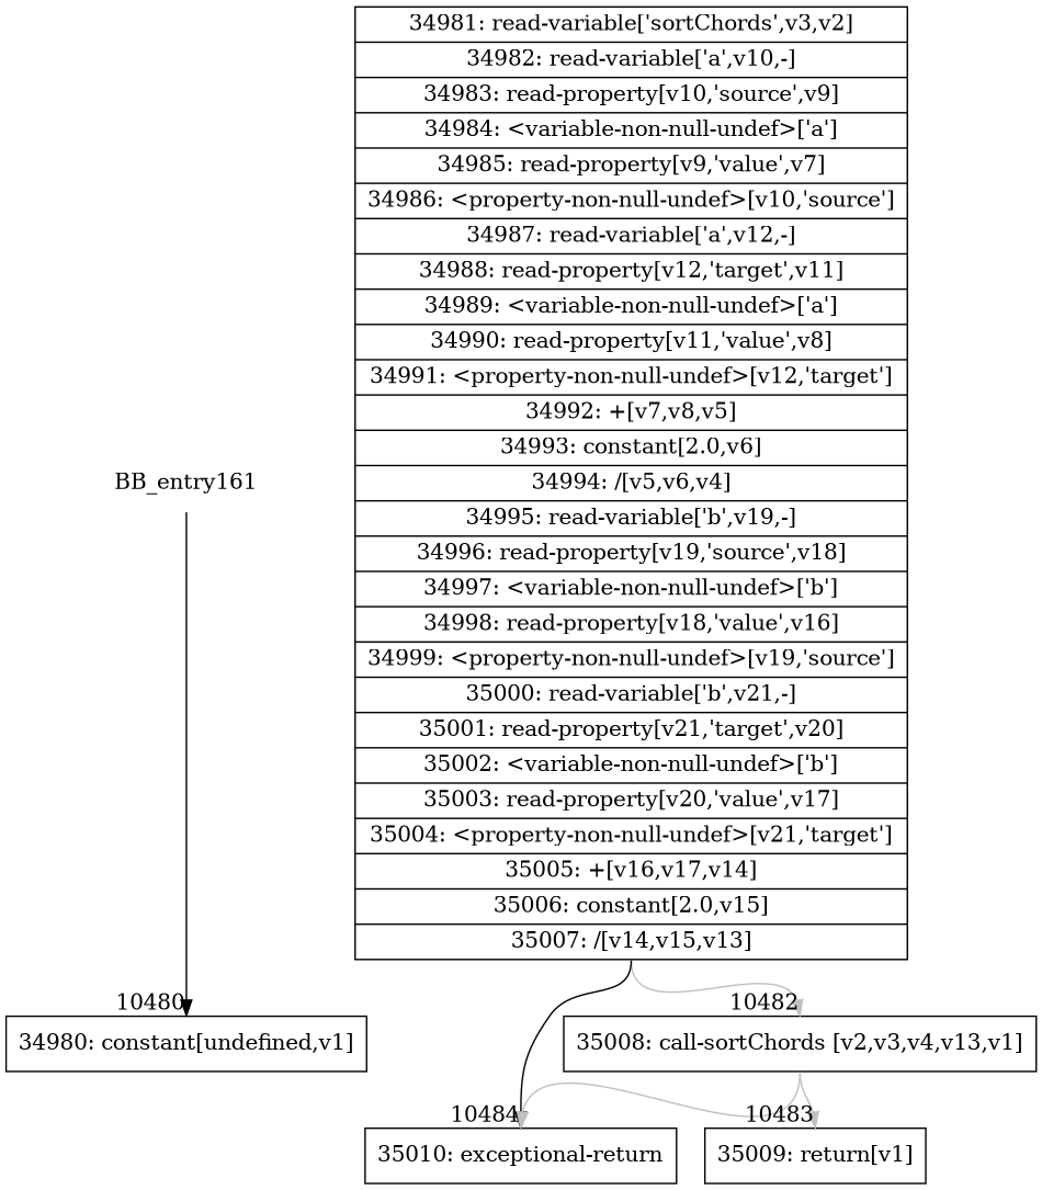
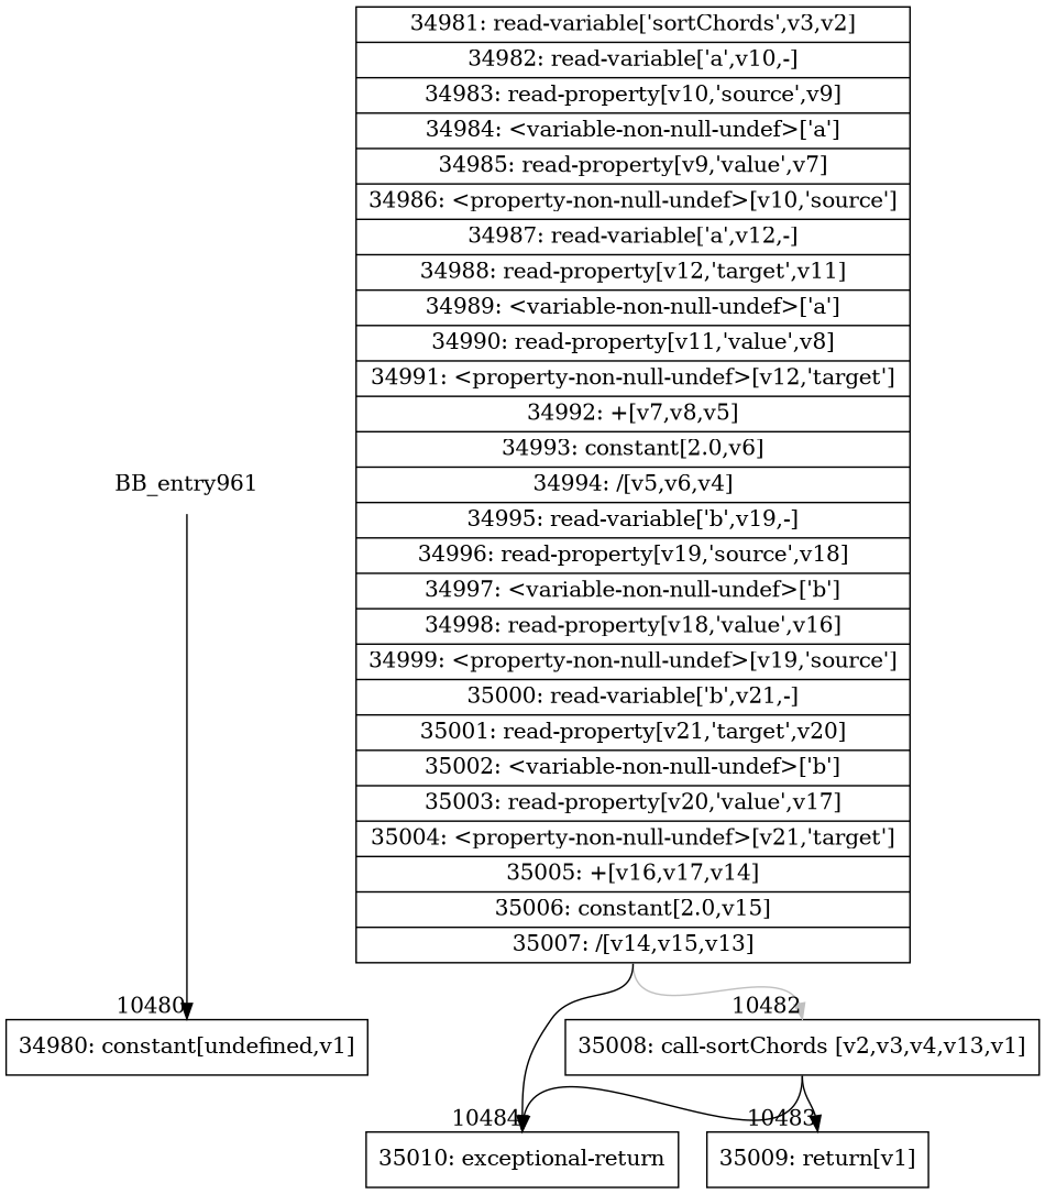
  digraph {
    rankdir=TD
    node [shape=record]
    edge [headport=n tailport=s]
-   BB_entry961 [shape=none label=BB_entry161]
+   BB_entry961 [shape=none]
    n2 [label="{34980: constant[undefined,v1]}"]
    n3 [label="{34981: read-variable['sortChords',v3,v2]|34982: read-variable['a',v10,-]|34983: read-property[v10,'source',v9]|34984: \<variable-non-null-undef\>['a']|34985: read-property[v9,'value',v7]|34986: \<property-non-null-undef\>[v10,'source']|34987: read-variable['a',v12,-]|34988: read-property[v12,'target',v11]|34989: \<variable-non-null-undef\>['a']|34990: read-property[v11,'value',v8]|34991: \<property-non-null-undef\>[v12,'target']|34992: +[v7,v8,v5]|34993: constant[2.0,v6]|34994: /[v5,v6,v4]|34995: read-variable['b',v19,-]|34996: read-property[v19,'source',v18]|34997: \<variable-non-null-undef\>['b']|34998: read-property[v18,'value',v16]|34999: \<property-non-null-undef\>[v19,'source']|35000: read-variable['b',v21,-]|35001: read-property[v21,'target',v20]|35002: \<variable-non-null-undef\>['b']|35003: read-property[v20,'value',v17]|35004: \<property-non-null-undef\>[v21,'target']|35005: +[v16,v17,v14]|35006: constant[2.0,v15]|35007: /[v14,v15,v13]}"]
    n4 [label="{35008: call-sortChords [v2,v3,v4,v13,v1]}"]
    n5 [label="{35010: exceptional-return}"]
    n6 [label="{35009: return[v1]}"]
    BB_entry961 -> n2 [headlabel="    10480"]
    n3 -> n4 [color=gray headlabel="      10482"]
    n3 -> n5 [color=black headlabel="      10484"]
-   n4 -> n5 [color=gray]
-   n4 -> n6 [headlabel="      10483" color=gray]
+   n4 -> n5 [color=black]
+   n4 -> n6 [headlabel="      10483"]
  }
